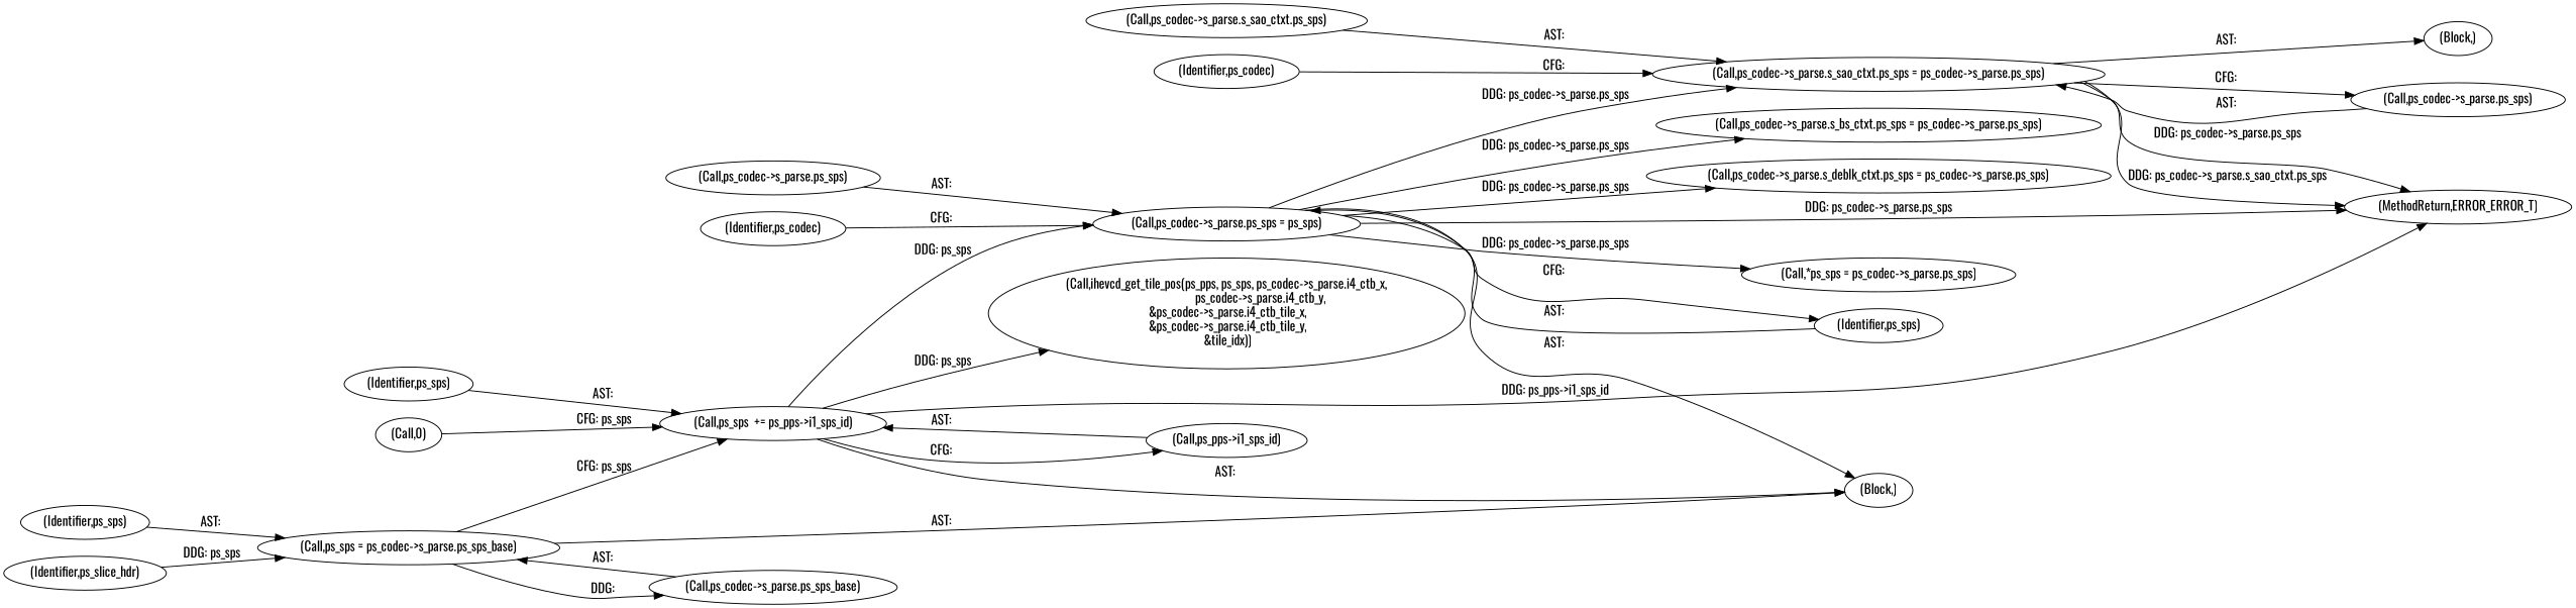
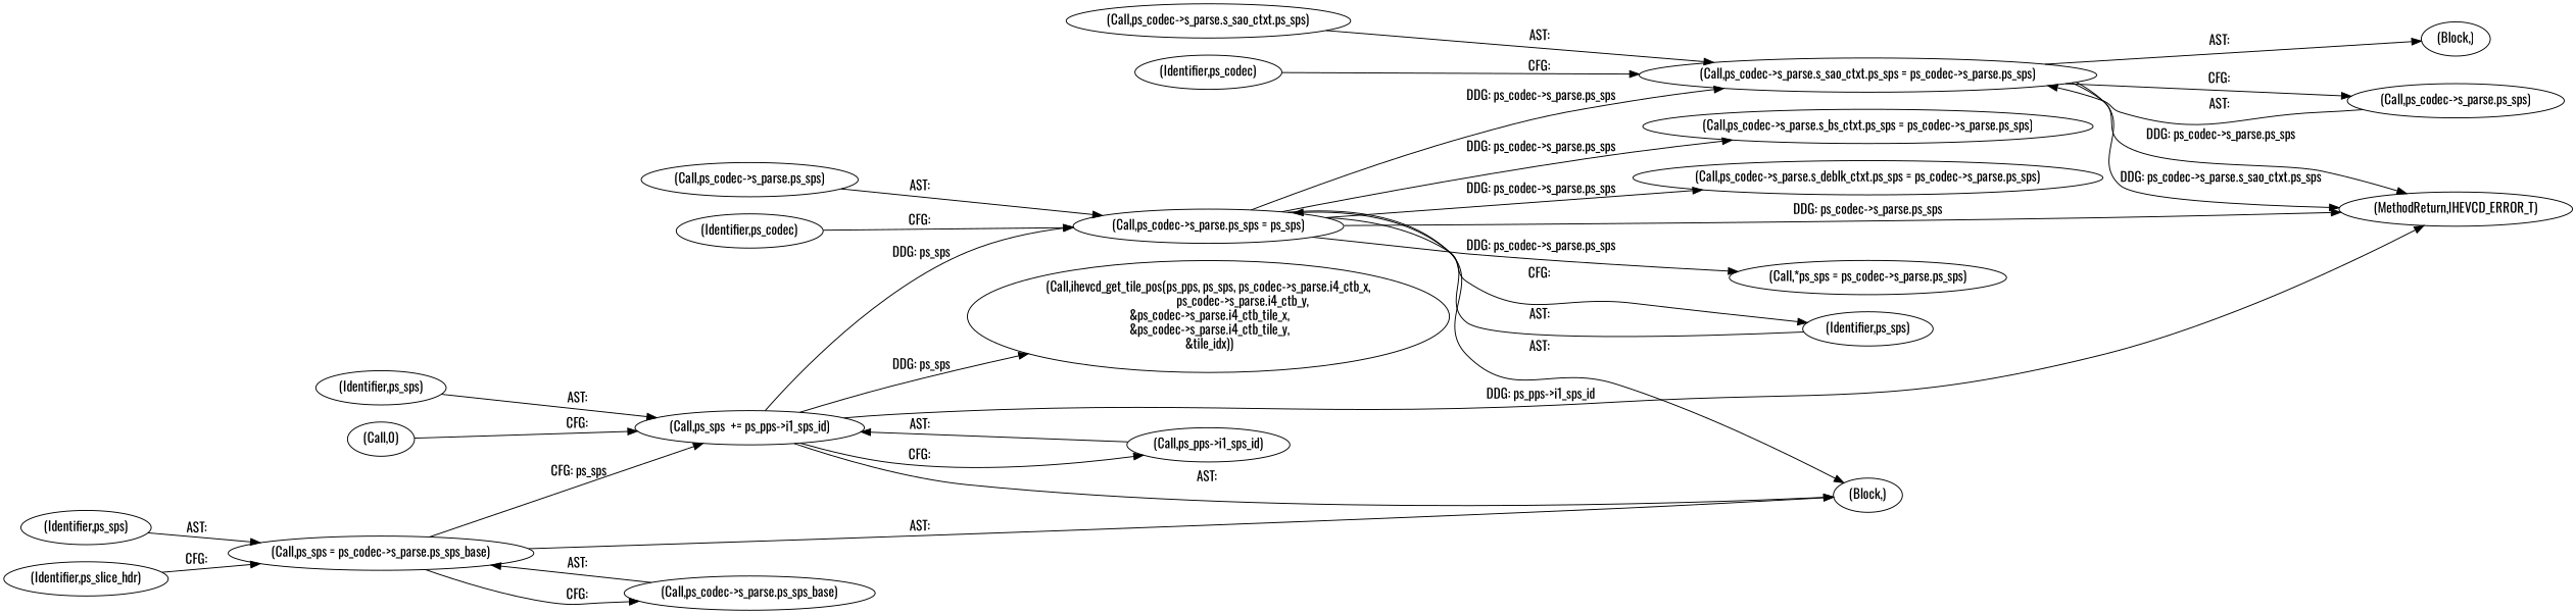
  digraph {
    fontname=Oswald
    rankdir=LR
    node [fontname=Oswald]
    edge [fontname=Oswald]
    n1 [label="(Call,ps_codec->s_parse.s_sao_ctxt.ps_sps = ps_codec->s_parse.ps_sps)"]
    n2 [label="(Call,ps_codec->s_parse.ps_sps)"]
    n3 [label="(Block,)"]
-   n4 [label="(MethodReturn,ERROR_ERROR_T)"]
+   n4 [label="(MethodReturn,IHEVCD_ERROR_T)"]
    n5 [label="(Call,ps_codec->s_parse.ps_sps = ps_sps)"]
    n6 [label="(Call,*ps_sps = ps_codec->s_parse.ps_sps)"]
    n7 [label="(Identifier,ps_sps)"]
    n8 [label="(Call,ps_codec->s_parse.s_bs_ctxt.ps_sps = ps_codec->s_parse.ps_sps)"]
    n9 [label="(Block,)"]
    n10 [label="(Call,ps_codec->s_parse.s_deblk_ctxt.ps_sps = ps_codec->s_parse.ps_sps)"]
    n11 [label="(Call,ps_sps  += ps_pps->i1_sps_id)"]
    n12 [label="(Call,ps_pps->i1_sps_id)"]
    n13 [label="(Call,ihevcd_get_tile_pos(ps_pps, ps_sps, ps_codec->s_parse.i4_ctb_x,\n                        ps_codec->s_parse.i4_ctb_y,\n &ps_codec->s_parse.i4_ctb_tile_x,\n &ps_codec->s_parse.i4_ctb_tile_y,\n &tile_idx))"]
    n14 [label="(Call,ps_sps = ps_codec->s_parse.ps_sps_base)"]
    n15 [label="(Call,ps_codec->s_parse.ps_sps_base)"]
    n16 [label="(Call,ps_codec->s_parse.ps_sps)"]
    n17 [label="(Call,0)"]
    n18 [label="(Identifier,ps_codec)"]
    n19 [label="(Call,ps_codec->s_parse.s_sao_ctxt.ps_sps)"]
    n20 [label="(Identifier,ps_codec)"]
    n21 [label="(Identifier,ps_sps)"]
    n22 [label="(Identifier,ps_sps)"]
    n23 [label="(Identifier,ps_slice_hdr)"]
    n1 -> n2 [label="CFG: "]
    n1 -> n3 [label="AST: "]
    n1 -> n4 [label="DDG: ps_codec->s_parse.s_sao_ctxt.ps_sps"]
    n1 -> n4 [label="DDG: ps_codec->s_parse.ps_sps"]
    n2 -> n1 [label="AST: "]
    n5 -> n1 [label="DDG: ps_codec->s_parse.ps_sps"]
    n5 -> n4 [label="DDG: ps_codec->s_parse.ps_sps"]
    n5 -> n6 [label="DDG: ps_codec->s_parse.ps_sps"]
    n5 -> n7 [label="CFG: "]
    n5 -> n8 [label="DDG: ps_codec->s_parse.ps_sps"]
    n5 -> n9 [label="AST: "]
    n5 -> n10 [label="DDG: ps_codec->s_parse.ps_sps"]
    n7 -> n5 [label="AST: "]
    n11 -> n4 [label="DDG: ps_pps->i1_sps_id"]
    n11 -> n5 [label="DDG: ps_sps"]
    n11 -> n9 [label="AST: "]
    n11 -> n12 [label="CFG: "]
    n11 -> n13 [label="DDG: ps_sps"]
    n12 -> n11 [label="AST: "]
    n14 -> n9 [label="AST: "]
    n14 -> n11 [label="CFG: ps_sps"]
-   n14 -> n15 [label="DDG: "]
+   n14 -> n15 [label="CFG: "]
    n15 -> n14 [label="AST: "]
    n16 -> n5 [label="AST: "]
-   n17 -> n11 [label="CFG: ps_sps"]
+   n17 -> n11 [label="CFG: "]
    n18 -> n5 [label="CFG: "]
    n19 -> n1 [label="AST: "]
    n20 -> n1 [label="CFG: "]
    n21 -> n14 [label="AST: "]
    n22 -> n11 [label="AST: "]
-   n23 -> n14 [label="DDG: ps_sps"]
+   n23 -> n14 [label="CFG: "]
  }
